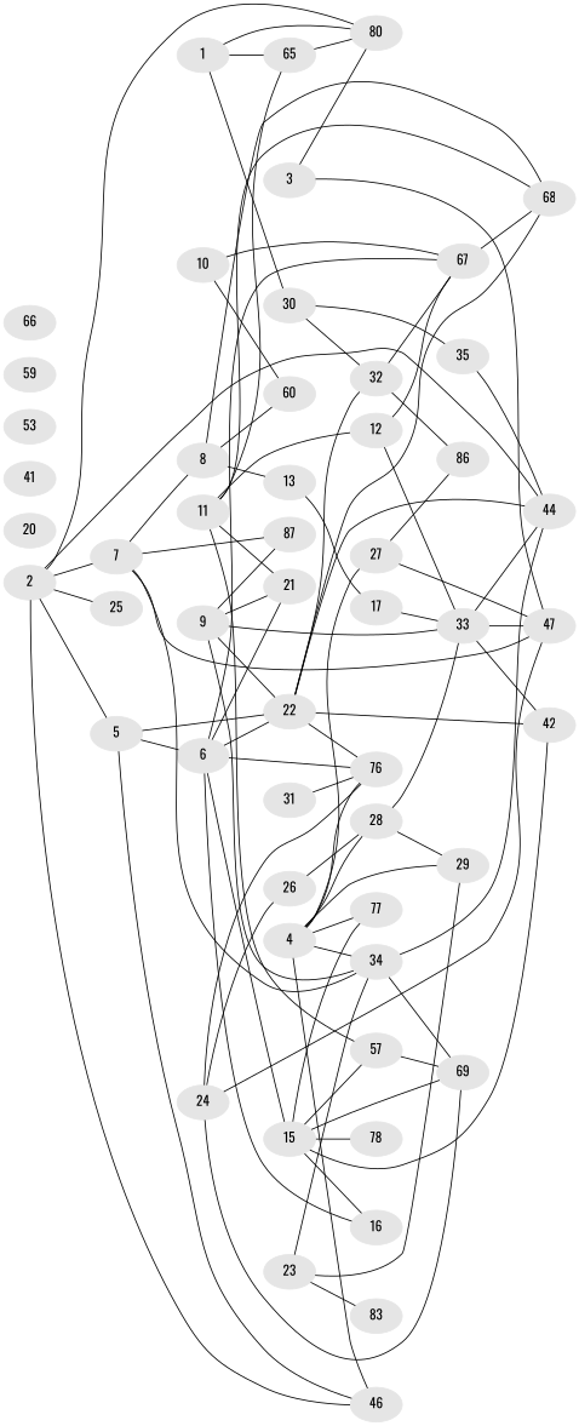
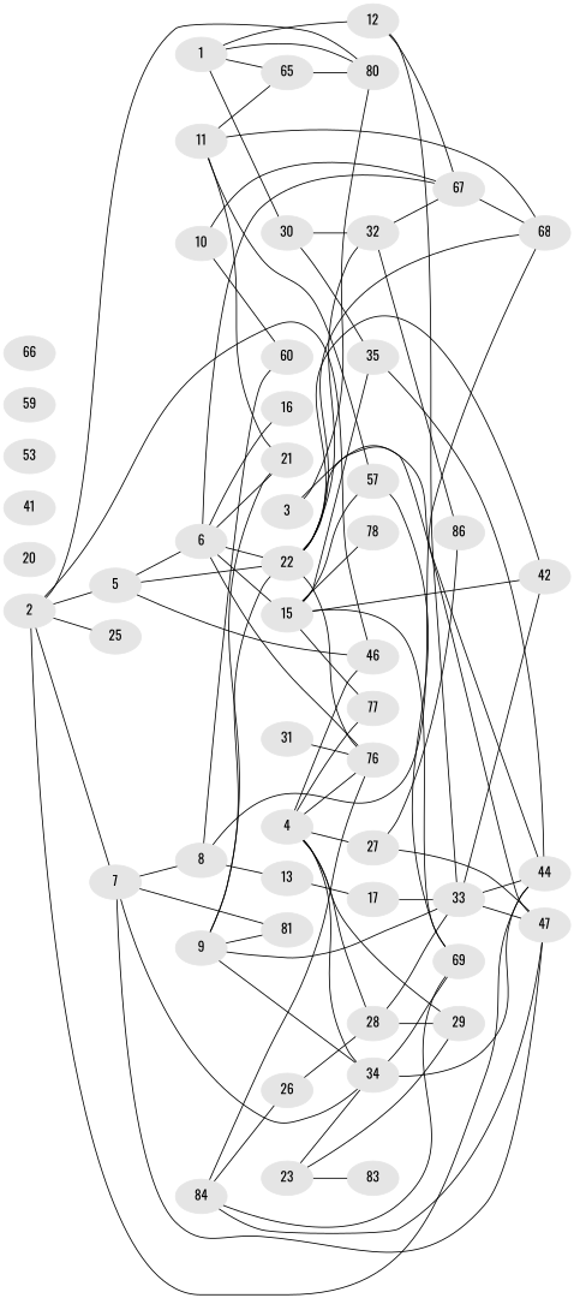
  graph {
    fontname=Oswald
    rankdir=LR
    node [color=gray90 fontname=Oswald style=filled]
    edge [fontname=Oswald]
    1 [super="+75"]
    12
    30
    65 [super="+71"]
    80 [super="+85"]
    67
    33 [super="+82"]
    35 [super="+52"]
    32 [super="+36"]
    2 [super="+56"]
    5 [super="+49"]
    7 [super="+14"]
    25
    44 [super="+50"]
    46
    6 [super="+40"]
    22 [super="+61"]
    47 [super="+62"]
    34 [super="+45"]
    8 [super="+51"]
-   81 [label=87]
+   81
    3 [super="+43"]
    4 [super="+48"]
    27 [super="+79"]
    28 [super="+39"]
    29
    76 [super="+84"]
    77
    86
    69
    15 [super="+55"]
    16
    21
    68 [super="+70"]
    42 [super="+63"]
    57 [super="+58"]
    78
    13 [super="+64"]
    60
    17
    9 [super="+37"]
    10
    11 [super="+54"]
-   24 [super="+73"]
+   24 [super="+73" label=84]
    26 [super="+74"]
    20
    23 [super="+38"]
    83
    31
    41
    53
    59 [super="+72"]
    66
-   11 -- 12
+   1 -- 12
    1 -- 30
    1 -- 65
    1 -- 80
    12 -- 67
    12 -- 33
    30 -- 35
    30 -- 32
    65 -- 80
    67 -- 68
    33 -- 44
    33 -- 47
    33 -- 42
    35 -- 44
    32 -- 67
    32 -- 86
    2 -- 80
    2 -- 5
    2 -- 7
    2 -- 25
    2 -- 44
    2 -- 46
    5 -- 46
    5 -- 6
    5 -- 22
    7 -- 47
    7 -- 34
    7 -- 8 [weight=2]
    7 -- 81
    6 -- 67
    6 -- 22
    6 -- 76 [weight=2]
    6 -- 15
    6 -- 16 [weight=2]
    6 -- 21
    22 -- 32
    22 -- 44
    22 -- 76
    22 -- 68
    22 -- 42
    34 -- 44
    34 -- 69
    8 -- 68
    8 -- 13 [weight=2]
    8 -- 60
    3 -- 80
    3 -- 47
    4 -- 46
    4 -- 34
    4 -- 27
    4 -- 28
    4 -- 29
    4 -- 76
    4 -- 77
    27 -- 47
    27 -- 86
    28 -- 33
    28 -- 29
-   15 -- 16
+   15 -- 35
    15 -- 77
    15 -- 69
    15 -- 42
    15 -- 57
    15 -- 78
    57 -- 69
    13 -- 17
    17 -- 33
    9 -- 33
    9 -- 22 [weight=2]
    9 -- 34
    9 -- 81
    9 -- 21
    10 -- 67
    10 -- 60
    11 -- 65
    11 -- 21
    11 -- 68
    11 -- 57
    24 -- 47
    24 -- 76
    24 -- 69
    24 -- 26
    26 -- 28
    23 -- 34
    23 -- 29
    23 -- 83
    31 -- 76
  }
